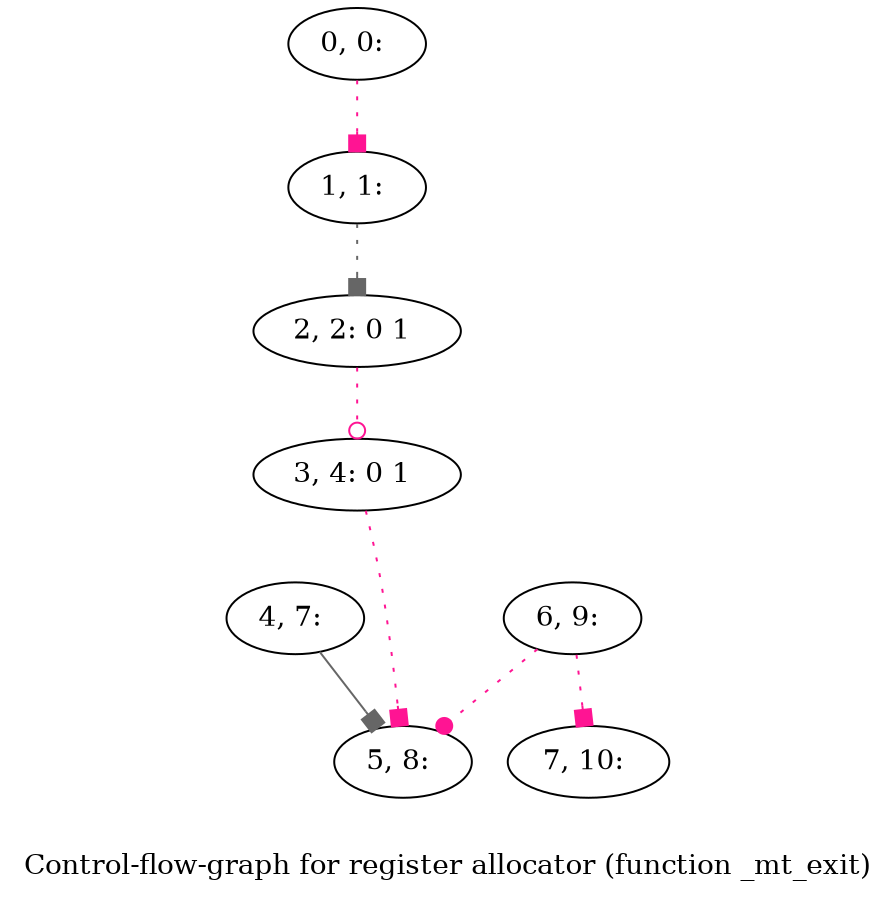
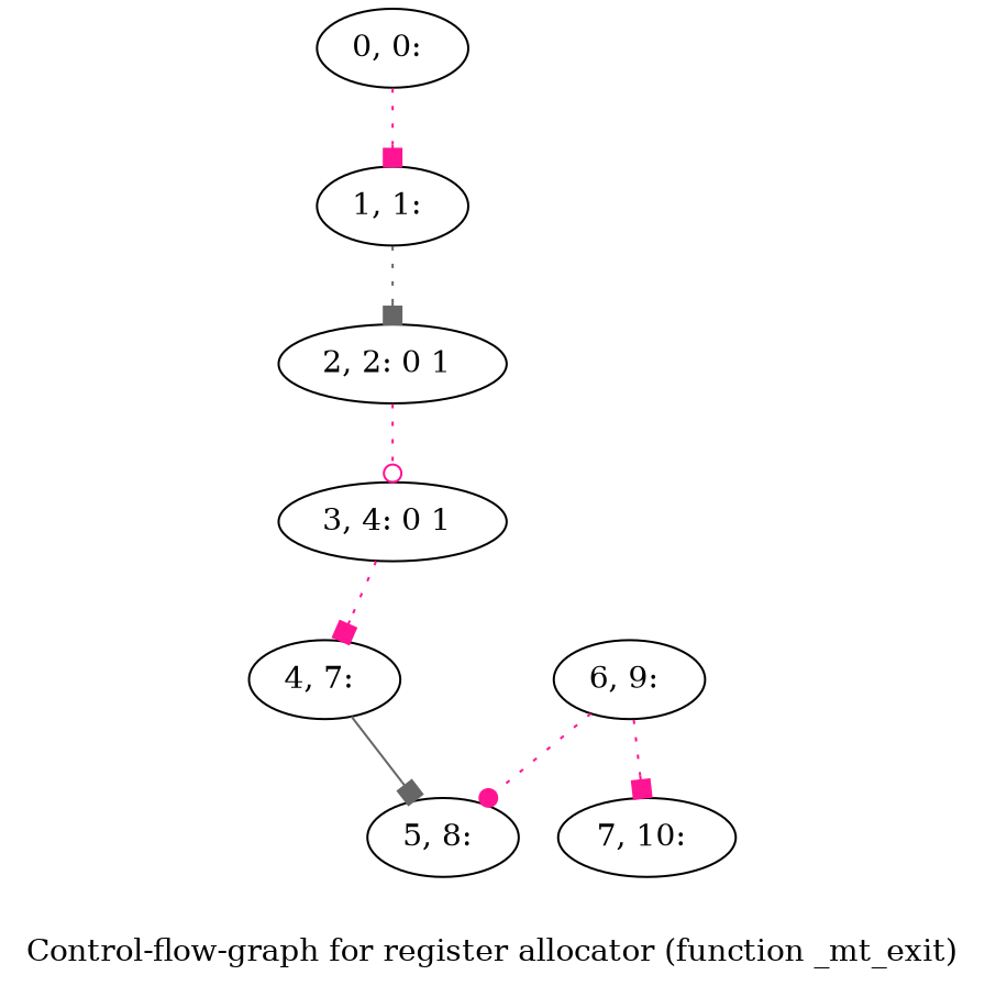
  digraph {
    label="Control-flow-graph for register allocator (function _mt_exit)"
    edge [arrowhead=box color=deeppink style=dotted]
    n1 [label="0, 0: "]
    n2 [label="1, 1: "]
    n3 [label="2, 2: 0 1 "]
    n4 [label="3, 4: 0 1 "]
    n5 [label="4, 7: "]
    n6 [label="5, 8: "]
    n7 [label="6, 9: "]
    n8 [label="7, 10: "]
    n1 -> n2
    n2 -> n3 [color=gray40]
    n3 -> n4 [arrowhead=odot]
-   n4 -> n6
+   n4 -> n5
    n5 -> n6 [color=gray40 style=solid]
    n7 -> n6 [arrowhead=dot]
    n7 -> n8
  }
